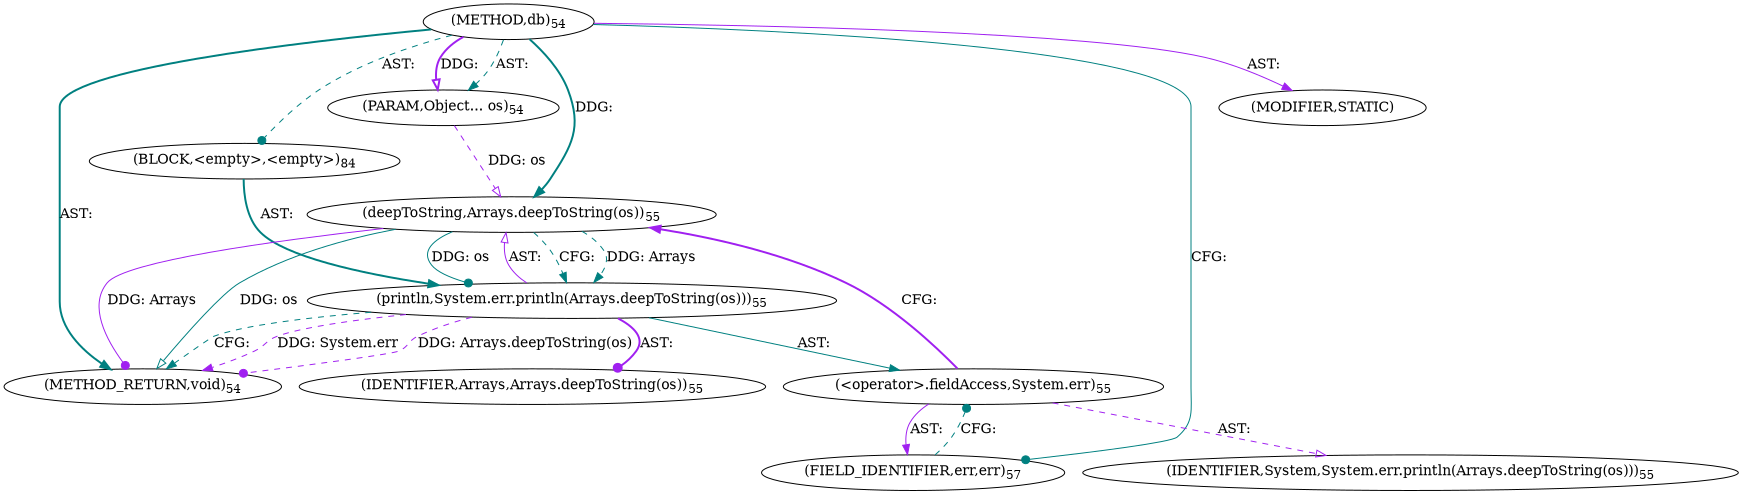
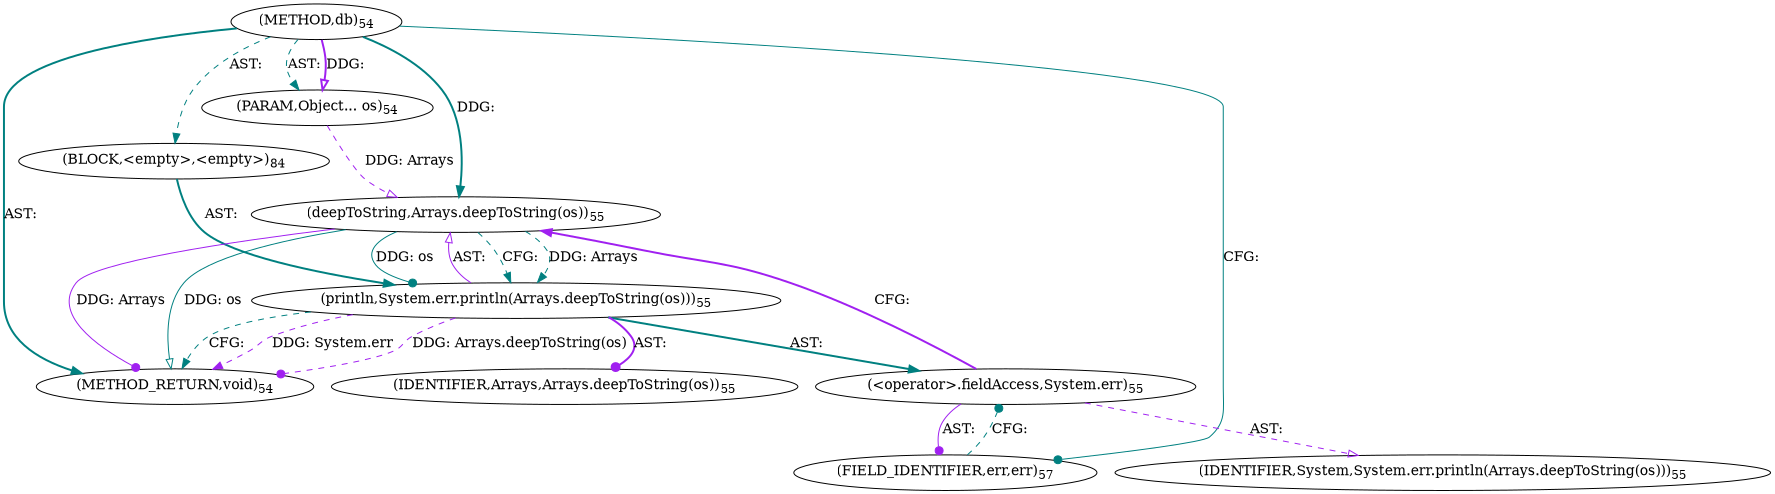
  digraph {
    edge [arrowhead=normal color=teal style=dashed]
    n1 [label=<(METHOD,db)<SUB>54</SUB>>]
    n2 [label=<(PARAM,Object... os)<SUB>54</SUB>>]
    n3 [label=<(BLOCK,&lt;empty&gt;,&lt;empty&gt;)<SUB>84</SUB>>]
    n4 [label=<(FIELD_IDENTIFIER,err,err)<SUB>57</SUB>>]
    n5 [label=<(deepToString,Arrays.deepToString(os))<SUB>55</SUB>>]
-   n6 [label=<(MODIFIER,STATIC)>]
    n7 [label=<(METHOD_RETURN,void)<SUB>54</SUB>>]
    n8 [label=<(println,System.err.println(Arrays.deepToString(os)))<SUB>55</SUB>>]
    n9 [label=<(&lt;operator&gt;.fieldAccess,System.err)<SUB>55</SUB>>]
    n10 [label=<(IDENTIFIER,Arrays,Arrays.deepToString(os))<SUB>55</SUB>>]
    n11 [label=<(IDENTIFIER,System,System.err.println(Arrays.deepToString(os)))<SUB>55</SUB>>]
    n1 -> n2 [label="AST: "]
    n1 -> n2 [arrowhead=onormal color=purple label="DDG: " style=bold]
-   n1 -> n3 [arrowhead=dot label="AST: "]
+   n1 -> n3 [label="AST: "]
    n1 -> n4 [arrowhead=dot label="CFG: " style=solid]
    n1 -> n5 [label="DDG: " style=bold]
-   n1 -> n6 [color=purple label="AST: " style=solid]
    n1 -> n7 [label="AST: " style=bold]
-   n2 -> n5 [arrowhead=onormal color=purple label="DDG: os"]
+   n2 -> n5 [arrowhead=onormal color=purple label="DDG: Arrays"]
    n3 -> n8 [label="AST: " style=bold]
    n4 -> n9 [arrowhead=dot label="CFG: "]
    n5 -> n7 [arrowhead=onormal label="DDG: os" style=solid]
    n5 -> n7 [arrowhead=dot color=purple label="DDG: Arrays" style=solid]
    n5 -> n8 [label="CFG: "]
    n5 -> n8 [label="DDG: Arrays"]
    n5 -> n8 [arrowhead=dot label="DDG: os" style=solid]
    n8 -> n5 [arrowhead=onormal color=purple label="AST: " style=solid]
    n8 -> n7 [label="CFG: "]
    n8 -> n7 [color=purple label="DDG: System.err"]
    n8 -> n7 [arrowhead=dot color=purple label="DDG: Arrays.deepToString(os)"]
-   n8 -> n9 [label="AST: " style=solid]
+   n8 -> n9 [label="AST: " style=bold]
    n8 -> n10 [arrowhead=dot color=purple label="AST: " style=bold]
-   n9 -> n4 [color=purple label="AST: " style=solid]
+   n9 -> n4 [arrowhead=dot color=purple label="AST: " style=solid]
    n9 -> n5 [color=purple label="CFG: " style=bold]
    n9 -> n11 [arrowhead=onormal color=purple label="AST: "]
  }
